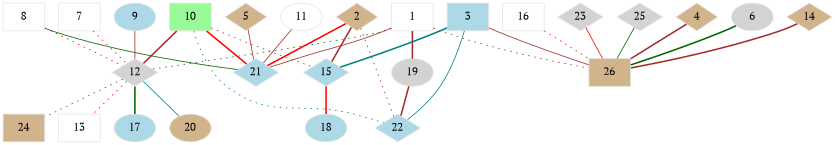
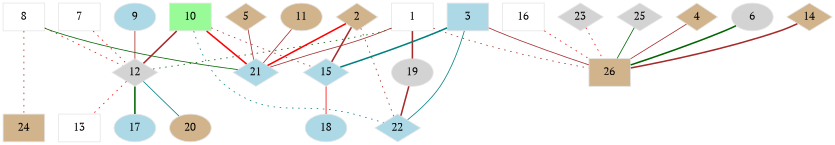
  graph {
    fontname="PT Serif"
    node [color=gray90 fillcolor=lightblue fontname="PT Serif" shape=diamond style=filled]
    edge [color=brown fontname="PT Serif" style=bold weight=1.0]
    1 [fillcolor=white shape=box]
    12 [fillcolor=lightgrey]
    19 [fillcolor=lightgrey shape=ellipse]
    21
    26 [fillcolor=tan shape=box]
    13 [fillcolor=white shape=box]
    17 [shape=ellipse]
    20 [fillcolor=tan shape=ellipse]
    24 [fillcolor=tan shape=box]
    22
    2 [fillcolor=tan]
    15
    18 [shape=ellipse]
    3 [shape=box]
    4 [fillcolor=tan]
    5 [fillcolor=tan]
    6 [fillcolor=lightgrey shape=ellipse]
    7 [fillcolor=white shape=box]
    8 [fillcolor=white shape=box]
    9 [shape=ellipse]
    10 [fillcolor=palegreen shape=box]
-   11 [fillcolor=white shape=ellipse]
+   11 [fillcolor=tan shape=ellipse]
    14 [fillcolor=tan]
    16 [fillcolor=white shape=box]
    23 [fillcolor=lightgrey]
    25 [fillcolor=lightgrey]
    1 -- 12 [color=darkgreen style=dotted]
    1 -- 19
    1 -- 21 [style=solid]
    1 -- 26 [style=dotted]
    12 -- 13 [color=red style=dotted]
    12 -- 17 [color=darkgreen]
    12 -- 20 [color=teal style=solid]
-   12 -- 24 [style=dotted]
+   8 -- 24 [style=dotted]
    19 -- 22
    2 -- 21 [color=red]
    2 -- 22 [style=dotted]
    2 -- 15
-   15 -- 18 [color=red]
+   15 -- 18 [color=red style=solid]
    3 -- 26 [style=solid]
    3 -- 22 [color=teal style=solid]
    3 -- 15 [color=teal]
-   4 -- 26
+   4 -- 26 [style=solid]
    5 -- 21 [style=solid]
    6 -- 26 [color=darkgreen]
    7 -- 12 [color=red style=dotted]
    8 -- 12 [color=red style=dotted]
    8 -- 21 [color=darkgreen style=solid]
    9 -- 12 [style=solid]
    10 -- 12
    10 -- 21 [color=red]
    10 -- 22 [color=teal style=dotted]
    10 -- 15 [style=dotted]
    11 -- 21 [style=solid]
    14 -- 26
    16 -- 26 [color=red style=dotted]
-   23 -- 26 [color=red style=solid]
+   23 -- 26 [color=red style=dotted]
    25 -- 26 [color=darkgreen style=solid]
  }
